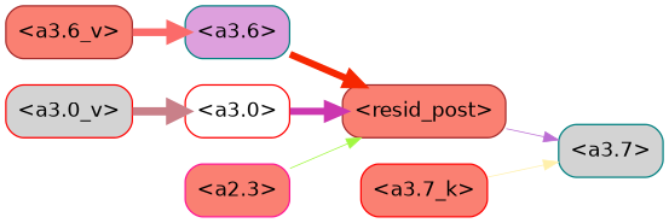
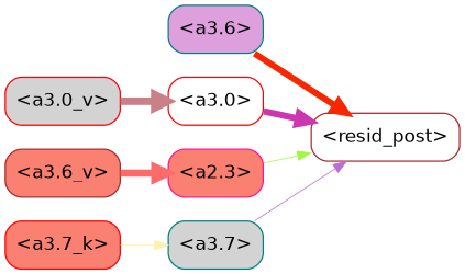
  strict digraph {
    rankdir=LR
    splines=true
    node [color=red fillcolor=salmon fontname=Helvetica shape=box style="filled, rounded"]
    edge [penwidth=0.6]
    "<a3.7>" [color=teal fillcolor=lightgrey]
-   "<resid_post>" [color=brown]
+   "<resid_post>" [color=brown fillcolor=white]
    "<a3.6>" [color=teal fillcolor=plum]
    "<a3.0>" [fillcolor=white]
    "<a2.3>" [color=deeppink]
    "<a3.7_k>"
    "<a3.6_v>" [color=brown]
    "<a3.0_v>" [fillcolor=lightgrey]
-   "<resid_post>" -> "<a3.7>" [color="#bc6ed4"]
+   "<a3.7>" -> "<resid_post>" [color="#bc6ed4"]
    "<a3.6>" -> "<resid_post>" [color="#f62701" penwidth=4.7534414529800415]
    "<a3.0>" -> "<resid_post>" [color="#cc36af" penwidth=4.898576855659485]
    "<a2.3>" -> "<resid_post>" [color="#a2f742"]
    "<a3.7_k>" -> "<a3.7>" [color="#fff0ac"]
-   "<a3.6_v>" -> "<a3.6>" [color="#fb6b6a" penwidth=5.297133803367615]
+   "<a3.6_v>" -> "<a2.3>" [color="#fb6b6a" penwidth=5.297133803367615]
    "<a3.0_v>" -> "<a3.0>" [color="#c98089" penwidth=5.680712580680847]
  }
